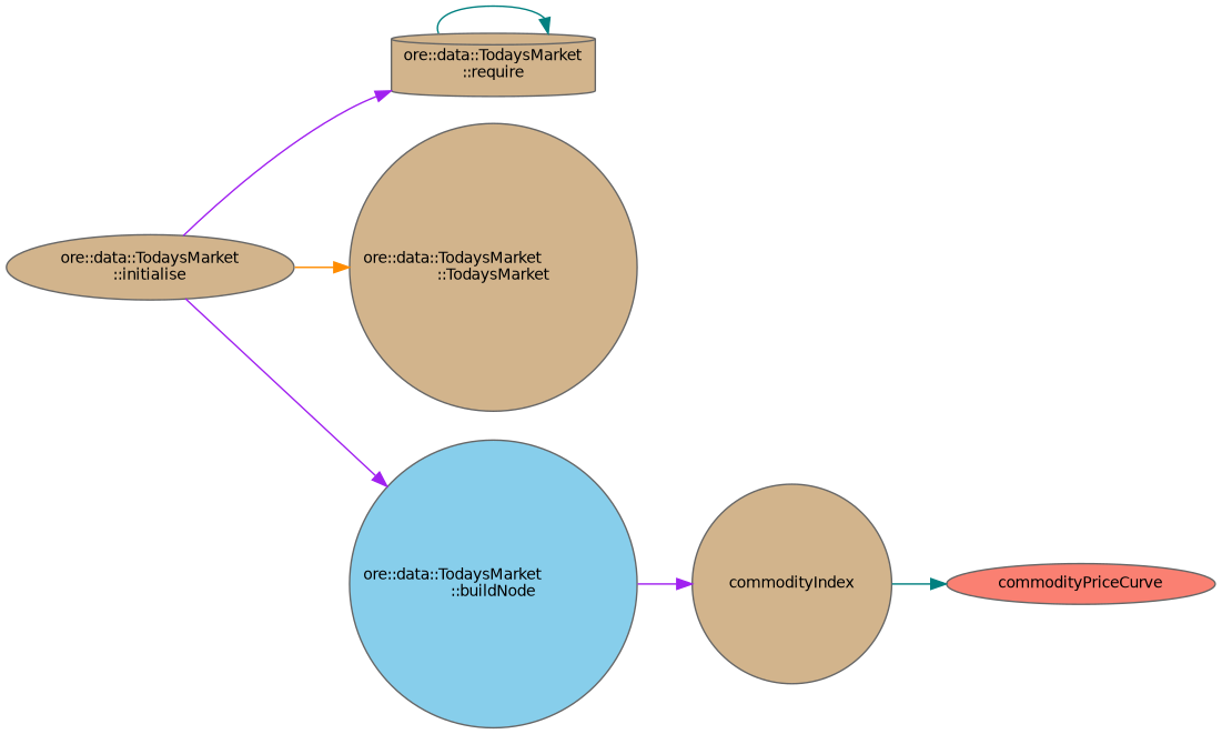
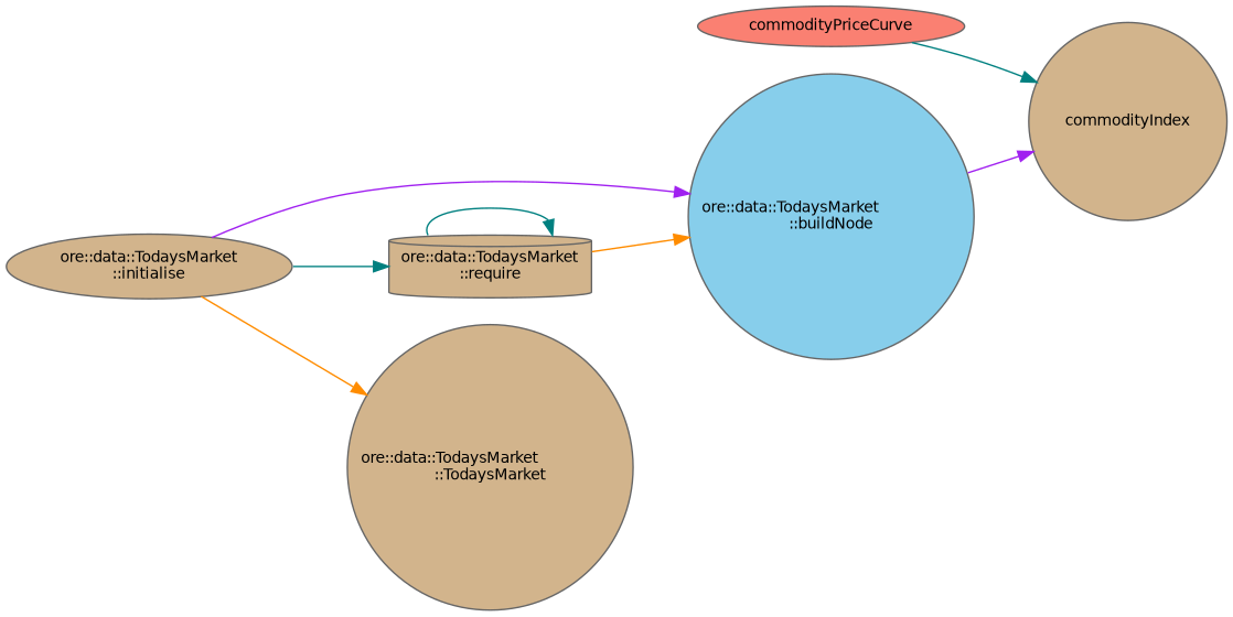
  digraph {
    rankdir=RL
    node [color=grey40 fillcolor=tan fontname=Helvetica fontsize=10 shape=circle style=filled]
    edge [color=purple dir=back fontname=Helvetica fontsize=10 labelfontname=Helvetica labelfontsize=10 style=solid]
    n1 [color=gray40 fontcolor=black height=0.2 label=commodityIndex width=0.4]
    n2 [fillcolor=salmon height=0.2 label=commodityPriceCurve shape=ellipse width=0.4]
    n3 [fillcolor=skyblue height=0.2 label="ore::data::TodaysMarket\l::buildNode" width=0.4]
    n4 [height=0.2 label="ore::data::TodaysMarket\l::initialise" shape=ellipse width=0.4]
    n5 [height=0.2 label="ore::data::TodaysMarket\l::require" shape=cylinder width=0.4]
    n6 [height=0.2 label="ore::data::TodaysMarket\l::TodaysMarket" width=0.4]
-   n2 -> n1 [color=teal]
+   n1 -> n2 [color=teal]
    n1 -> n3
    n3 -> n4
-   n5 -> n4
+   n3 -> n5 [color=darkorange]
+   n5 -> n4 [color=teal]
    n5 -> n5 [color=teal]
    n6 -> n4 [color=darkorange]
  }
